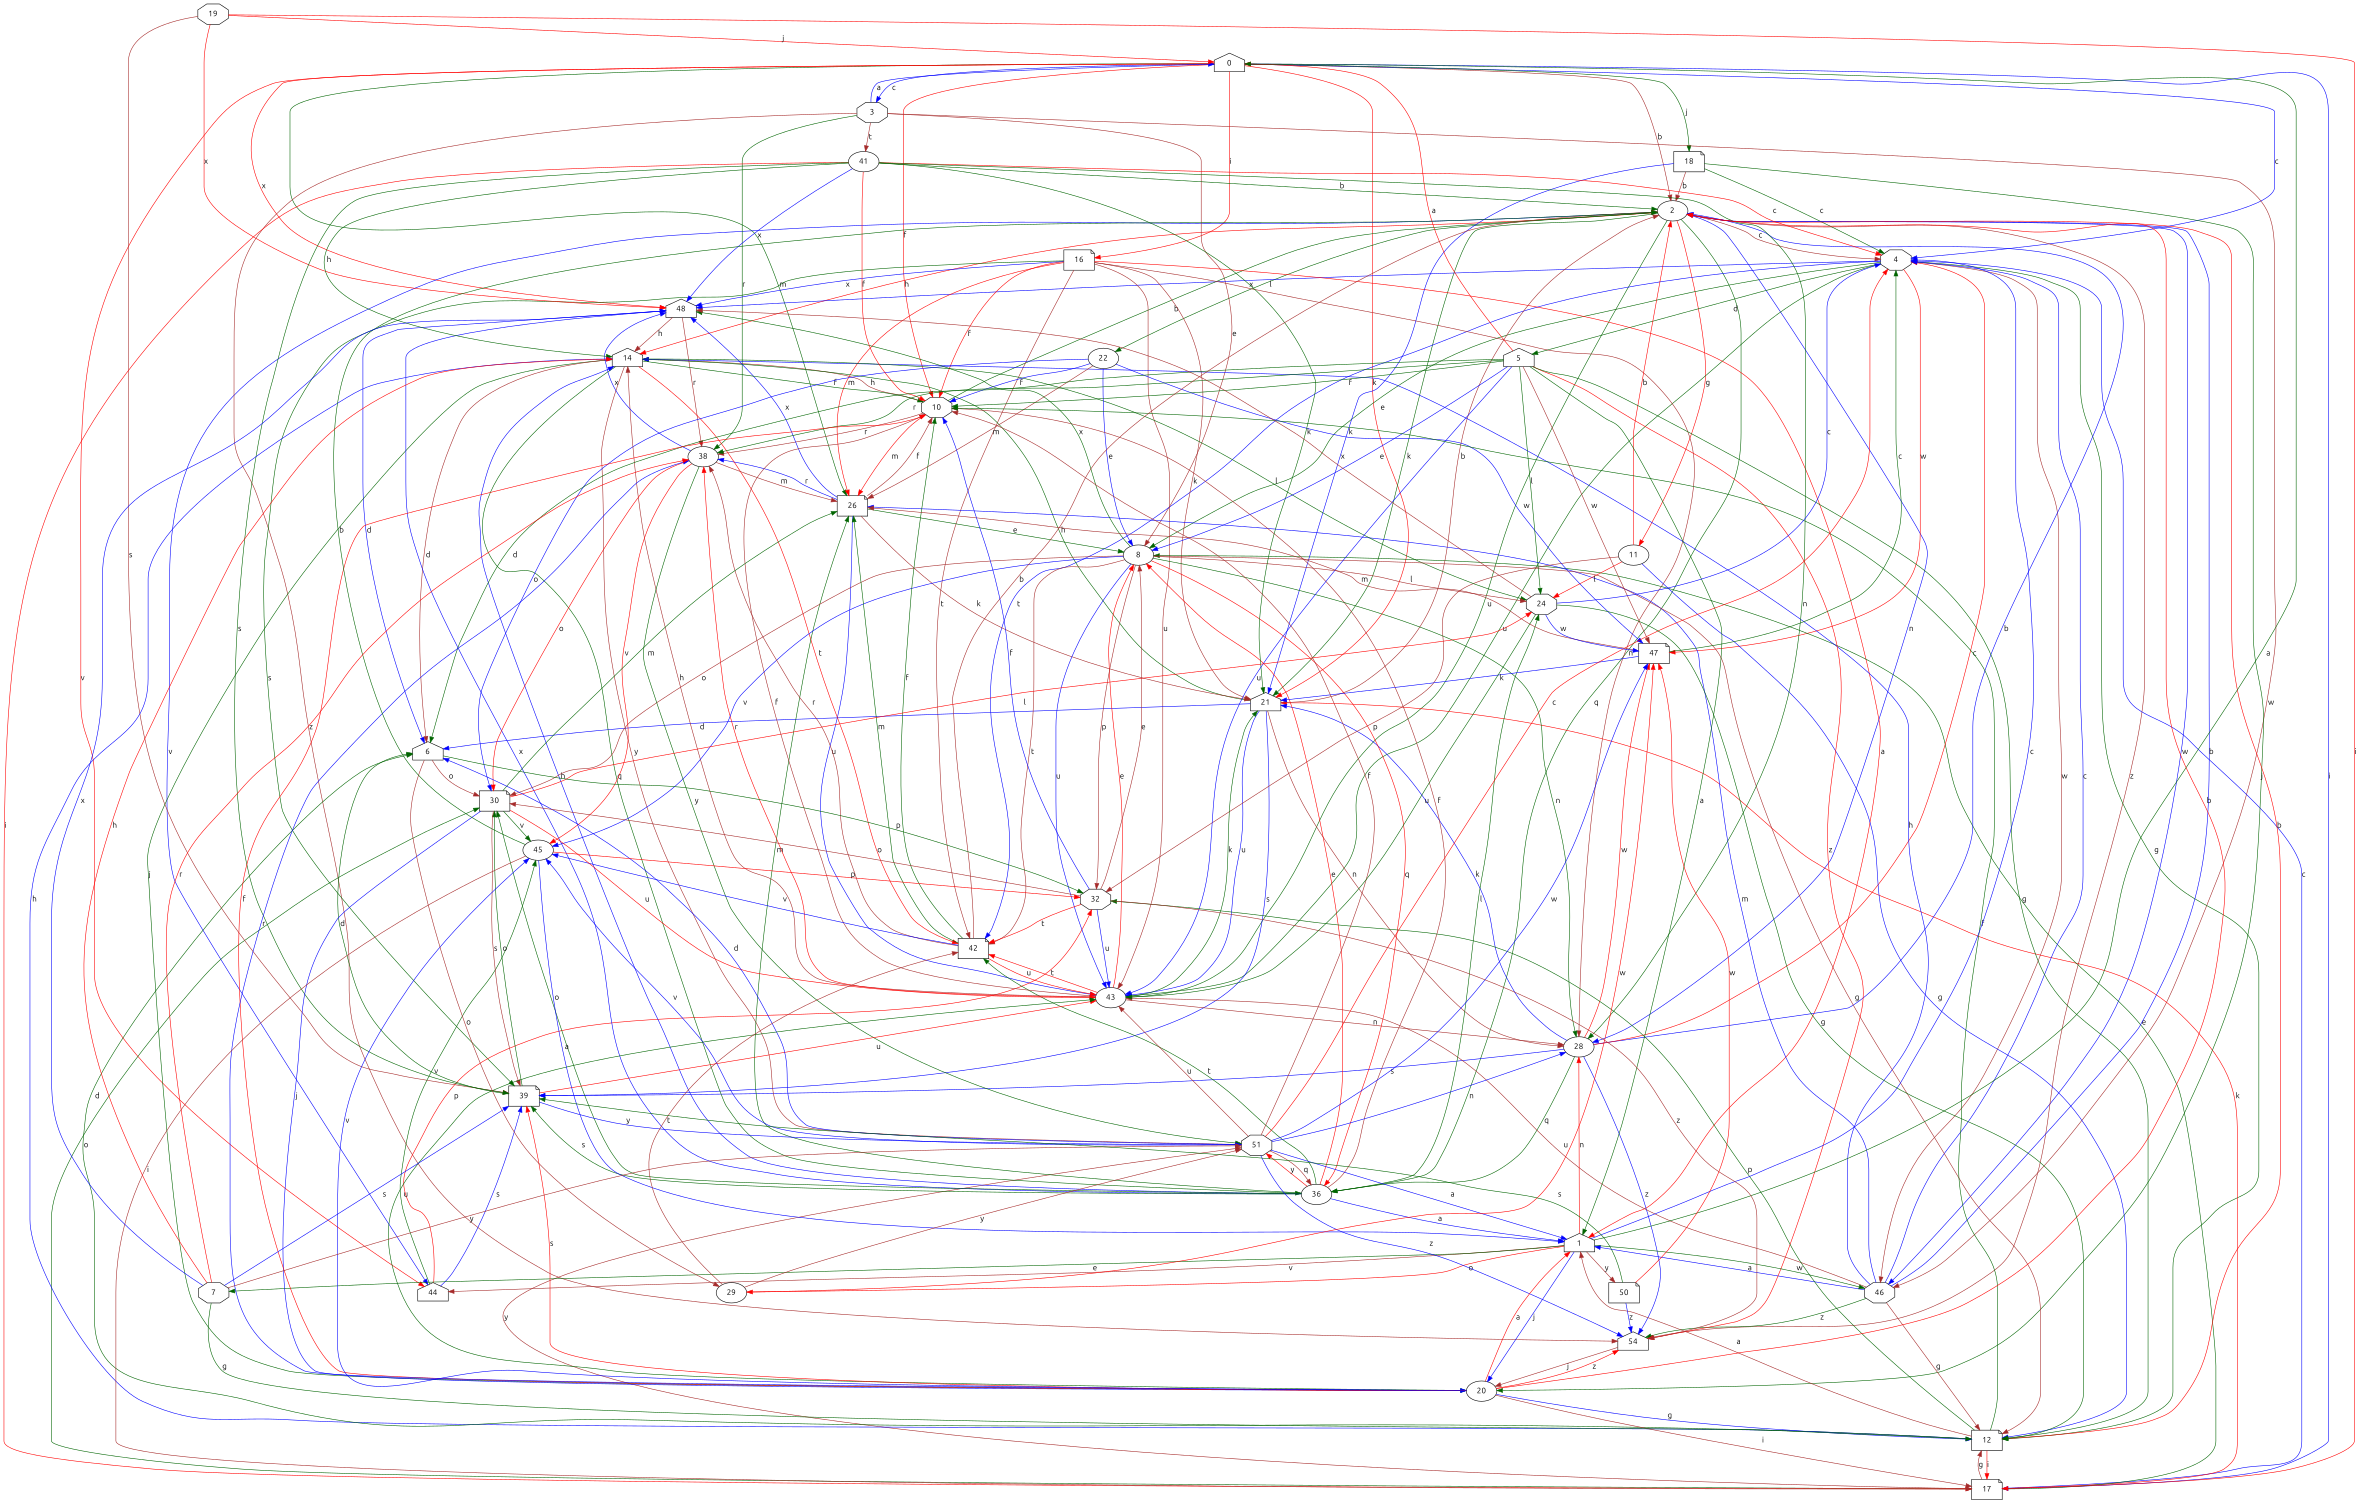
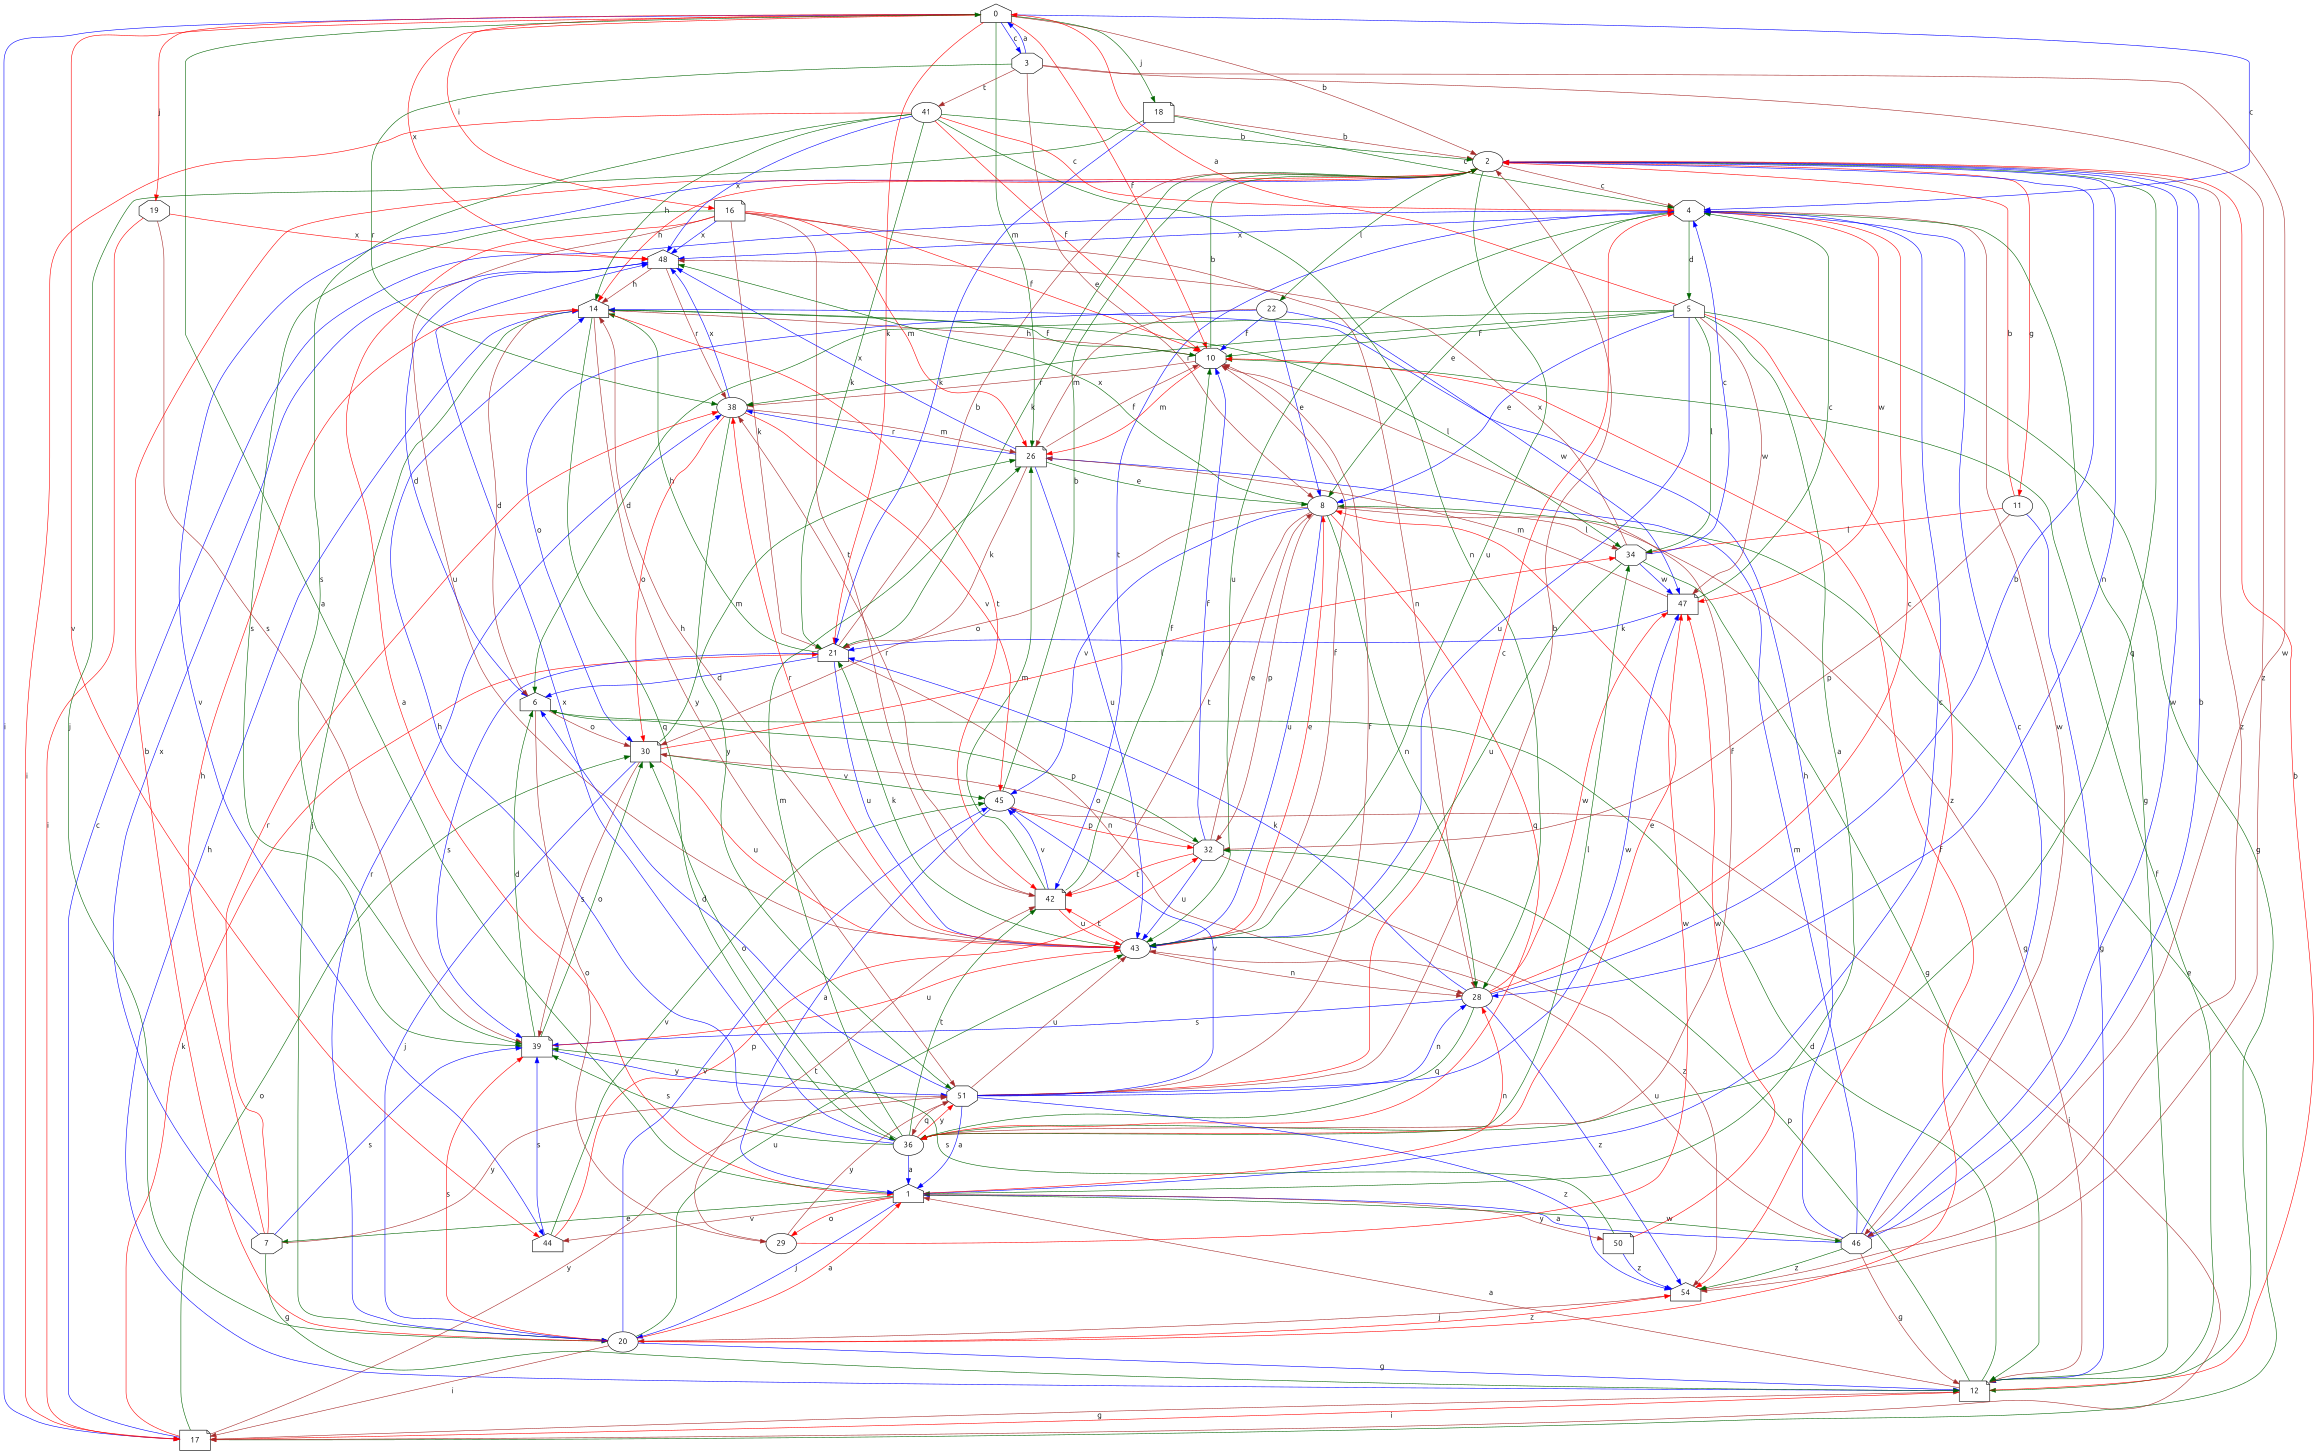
  strict digraph {
    fontname=Ubuntu
    node [fontname=Ubuntu shape=ellipse]
    edge [color=blue fontname=Ubuntu]
    0 [shape=house]
    2
    3 [shape=octagon]
    4 [shape=octagon]
    10 [shape=octagon]
    16 [shape=note]
    17 [shape=note]
    18 [shape=note]
    19 [shape=octagon]
    21 [shape=house]
    26 [shape=note]
    44 [shape=house]
    48 [shape=house]
    28
    46 [shape=octagon]
    11
    14 [shape=house]
    22
    36
    43
    54 [shape=house]
    8
    38
    41
    5 [shape=house]
    12 [shape=note]
    42 [shape=note]
    47 [shape=note]
    1 [shape=house]
    39 [shape=note]
    30 [shape=note]
    51 [shape=octagon]
    20
    6 [shape=house]
    32 [shape=octagon]
    45
    7 [shape=octagon]
    29
    50 [shape=note]
-   24 [shape=octagon]
+   24 [shape=octagon label=34]
    0 -> 2 [color=brown label=b]
    0 -> 3 [label=c]
    0 -> 4 [label=c]
    0 -> 10 [color=red label=f]
    0 -> 16 [color=red label=i]
    0 -> 17 [label=i]
    0 -> 18 [color=darkgreen label=j]
-   19 -> 0 [color=red label=j]
+   0 -> 19 [color=red label=j]
    0 -> 21 [color=red label=k]
    0 -> 26 [color=darkgreen label=m]
    0 -> 44 [color=red label=v]
    0 -> 48 [color=red label=x]
    2 -> 4 [color=brown label=c]
    2 -> 21 [color=darkgreen label=k]
    2 -> 44 [label=v]
    2 -> 28 [label=n]
    2 -> 46 [label=w]
    2 -> 11 [color=red label=g]
    2 -> 14 [color=red label=h]
    2 -> 22 [color=darkgreen label=l]
    2 -> 36 [color=darkgreen label=q]
    2 -> 43 [color=darkgreen label=u]
    2 -> 54 [color=brown label=z]
    3 -> 0 [label=a]
    3 -> 46 [color=brown label=w]
    3 -> 54 [color=brown label=z]
    3 -> 8 [color=brown label=e]
    3 -> 38 [color=darkgreen label=r]
    3 -> 41 [color=brown label=t]
    4 -> 48 [label=x]
    4 -> 46 [color=brown label=w]
    4 -> 43 [color=darkgreen label=u]
    4 -> 8 [color=darkgreen label=e]
    4 -> 5 [color=darkgreen label=d]
    4 -> 12 [color=darkgreen label=g]
    4 -> 42 [label=t]
    4 -> 47 [color=red label=w]
    10 -> 2 [color=darkgreen label=b]
    10 -> 26 [color=red label=m]
    10 -> 14 [color=brown label=h]
    10 -> 38 [color=brown label=r]
    16 -> 10 [color=red label=f]
    16 -> 21 [color=brown label=k]
    16 -> 26 [color=red label=m]
    16 -> 48 [label=x]
    16 -> 28 [color=brown label=n]
    16 -> 43 [color=brown label=u]
    16 -> 42 [color=brown label=t]
    16 -> 1 [color=red label=a]
    16 -> 39 [color=darkgreen label=s]
    17 -> 4 [label=c]
    17 -> 21 [color=red label=k]
    17 -> 8 [color=darkgreen label=e]
    17 -> 12 [color=brown label=g]
    17 -> 30 [color=darkgreen label=o]
    17 -> 51 [color=brown label=y]
    18 -> 2 [color=brown label=b]
    18 -> 4 [color=darkgreen label=c]
    18 -> 21 [label=k]
    18 -> 20 [color=darkgreen label=j]
    19 -> 17 [color=red label=i]
    19 -> 48 [color=red label=x]
    19 -> 39 [color=brown label=s]
    21 -> 2 [color=brown label=b]
    21 -> 28 [color=brown label=n]
    21 -> 14 [color=darkgreen label=h]
    21 -> 43 [label=u]
    21 -> 39 [label=s]
    21 -> 6 [label=d]
    26 -> 10 [color=brown label=f]
    26 -> 21 [color=brown label=k]
    26 -> 48 [label=x]
    26 -> 43 [label=u]
    26 -> 8 [color=darkgreen label=e]
    26 -> 38 [label=r]
    44 -> 39 [label=s]
    44 -> 32 [color=red label=p]
    44 -> 45 [color=darkgreen label=v]
    48 -> 14 [color=brown label=h]
    48 -> 38 [color=brown label=r]
    48 -> 6 [label=d]
    28 -> 2 [label=b]
    28 -> 4 [color=red label=c]
    28 -> 21 [label=k]
    28 -> 36 [color=darkgreen label=q]
    28 -> 54 [label=z]
    28 -> 47 [color=red label=w]
    28 -> 39 [label=s]
    46 -> 2 [label=b]
    46 -> 4 [label=c]
    46 -> 26 [label=m]
    46 -> 14 [label=h]
    46 -> 43 [color=brown label=u]
    46 -> 54 [color=darkgreen label=z]
    46 -> 12 [color=brown label=g]
    46 -> 1 [label=a]
    11 -> 2 [color=red label=b]
    11 -> 12 [label=g]
    11 -> 32 [color=brown label=p]
    11 -> 24 [color=red label=l]
    14 -> 10 [color=darkgreen label=f]
    14 -> 36 [color=darkgreen label=q]
    14 -> 42 [color=red label=t]
    14 -> 51 [color=brown label=y]
    14 -> 20 [color=darkgreen label=j]
    14 -> 6 [color=brown label=d]
    14 -> 24 [color=darkgreen label=l]
    22 -> 10 [label=f]
    22 -> 26 [color=brown label=m]
    22 -> 8 [label=e]
    22 -> 47 [label=w]
    22 -> 30 [label=o]
    36 -> 10 [color=brown label=f]
    36 -> 26 [color=darkgreen label=m]
    36 -> 48 [label=x]
    36 -> 14 [label=h]
    36 -> 8 [color=red label=e]
    36 -> 42 [color=darkgreen label=t]
    36 -> 1 [label=a]
    36 -> 39 [color=darkgreen label=s]
    36 -> 30 [color=darkgreen label=o]
    36 -> 51 [color=red label=y]
    36 -> 24 [color=darkgreen label=l]
    43 -> 10 [color=brown label=f]
    43 -> 21 [color=darkgreen label=k]
    43 -> 28 [color=brown label=n]
    43 -> 14 [color=brown label=h]
    43 -> 8 [color=red label=e]
    43 -> 38 [color=red label=r]
    43 -> 42 [color=red label=t]
    54 -> 20 [color=brown label=j]
    8 -> 48 [color=darkgreen label=x]
    8 -> 28 [color=darkgreen label=n]
    8 -> 36 [color=red label=q]
    8 -> 43 [label=u]
    8 -> 12 [color=brown label=g]
    8 -> 42 [color=brown label=t]
    8 -> 30 [color=brown label=o]
    8 -> 32 [color=brown label=p]
    8 -> 45 [label=v]
    8 -> 24 [color=brown label=l]
    38 -> 26 [color=brown label=m]
    38 -> 48 [label=x]
    38 -> 30 [color=red label=o]
    38 -> 51 [color=darkgreen label=y]
    38 -> 45 [color=red label=v]
    41 -> 2 [color=darkgreen label=b]
    41 -> 4 [color=red label=c]
    41 -> 10 [color=red label=f]
    41 -> 17 [color=red label=i]
    41 -> 21 [color=darkgreen label=k]
    41 -> 48 [label=x]
    41 -> 28 [color=darkgreen label=n]
    41 -> 14 [color=darkgreen label=h]
    41 -> 39 [color=darkgreen label=s]
    5 -> 0 [color=red label=a]
    5 -> 10 [color=darkgreen label=f]
    5 -> 43 [label=u]
    5 -> 54 [color=red label=z]
    5 -> 8 [label=e]
    5 -> 38 [color=darkgreen label=r]
    5 -> 12 [color=darkgreen label=g]
    5 -> 47 [color=brown label=w]
    5 -> 1 [color=darkgreen label=a]
    5 -> 6 [color=darkgreen label=d]
    5 -> 24 [color=darkgreen label=l]
    12 -> 2 [color=red label=b]
    12 -> 10 [color=darkgreen label=f]
    12 -> 17 [color=red label=i]
    12 -> 14 [label=h]
    12 -> 1 [color=brown label=a]
    12 -> 6 [color=darkgreen label=d]
    12 -> 32 [color=darkgreen label=p]
-   42 -> 2 [color=brown label=b]
+   51 -> 2 [color=brown label=b]
    42 -> 10 [color=darkgreen label=f]
    42 -> 26 [color=darkgreen label=m]
    42 -> 43 [color=red label=u]
    42 -> 38 [color=brown label=r]
    42 -> 45 [label=v]
    47 -> 4 [color=darkgreen label=c]
    47 -> 21 [label=k]
    47 -> 26 [color=brown label=m]
    1 -> 0 [color=darkgreen label=a]
    1 -> 4 [label=c]
    1 -> 44 [color=brown label=v]
    1 -> 28 [color=red label=n]
    1 -> 46 [color=darkgreen label=w]
    1 -> 20 [label=j]
    1 -> 7 [color=darkgreen label=e]
    1 -> 29 [color=red label=o]
    1 -> 50 [color=brown label=y]
    39 -> 43 [color=red label=u]
    39 -> 30 [color=darkgreen label=o]
    39 -> 51 [label=y]
    39 -> 6 [color=darkgreen label=d]
    30 -> 26 [color=darkgreen label=m]
    30 -> 43 [color=red label=u]
    30 -> 39 [color=brown label=s]
    30 -> 20 [label=j]
    30 -> 45 [color=darkgreen label=v]
    30 -> 24 [color=red label=l]
    51 -> 4 [color=red label=c]
    51 -> 10 [color=brown label=f]
    51 -> 28 [label=n]
    51 -> 36 [color=brown label=q]
    51 -> 43 [color=brown label=u]
    51 -> 54 [label=z]
    51 -> 47 [label=w]
    51 -> 1 [label=a]
    51 -> 6 [label=d]
    51 -> 45 [label=v]
    20 -> 2 [color=red label=b]
    20 -> 10 [color=red label=f]
    20 -> 17 [color=brown label=i]
    20 -> 43 [color=darkgreen label=u]
    20 -> 54 [color=red label=z]
    20 -> 38 [label=r]
    20 -> 12 [label=g]
    20 -> 1 [color=red label=a]
    20 -> 39 [color=red label=s]
    20 -> 45 [label=v]
    6 -> 30 [color=brown label=o]
    6 -> 32 [color=darkgreen label=p]
    6 -> 29 [color=brown label=o]
    32 -> 10 [label=f]
    32 -> 43 [label=u]
    32 -> 54 [color=brown label=z]
    32 -> 8 [color=brown label=e]
    32 -> 42 [color=red label=t]
    32 -> 30 [color=brown label=o]
    45 -> 2 [color=darkgreen label=b]
    45 -> 17 [color=brown label=i]
    45 -> 1 [label=a]
    45 -> 32 [color=red label=p]
    7 -> 48 [label=x]
    7 -> 14 [color=red label=h]
    7 -> 38 [color=red label=r]
    7 -> 12 [color=darkgreen label=g]
    7 -> 39 [label=s]
    7 -> 51 [color=brown label=y]
    29 -> 42 [color=brown label=t]
    29 -> 47 [color=red label=w]
    29 -> 51 [color=brown label=y]
    50 -> 54 [label=z]
    50 -> 47 [color=red label=w]
    50 -> 39 [color=darkgreen label=s]
    24 -> 4 [label=c]
    24 -> 48 [color=brown label=x]
    24 -> 43 [color=darkgreen label=u]
    24 -> 12 [color=darkgreen label=g]
    24 -> 47 [label=w]
  }
